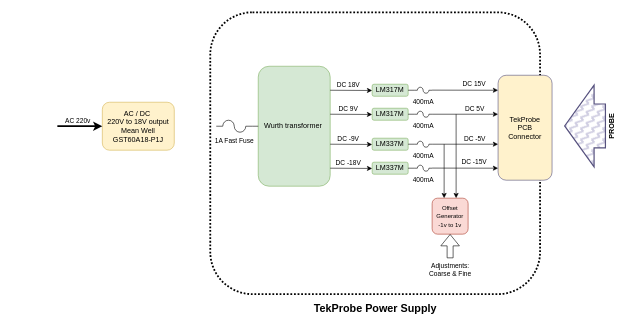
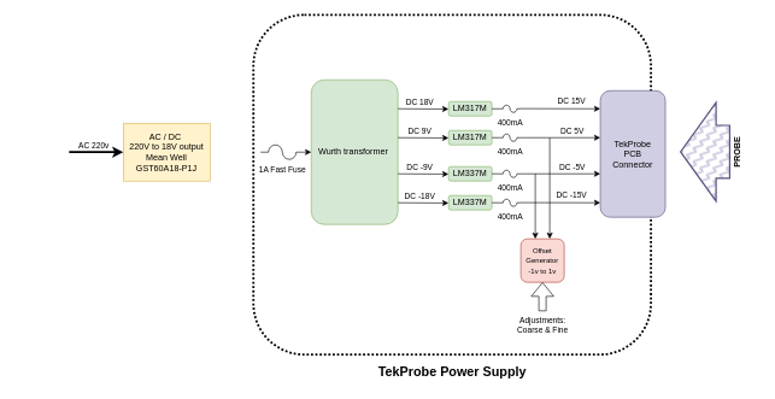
  <mxCell id="0" />
  <mxCell id="1" parent="0" />
  <mxCell id="2" value="" style="rounded=1;whiteSpace=wrap;html=1;fillColor=none;strokeWidth=3;dashed=1;dashPattern=1 1;" parent="1" vertex="1"><mxGeometry x="350" y="20" width="550" height="470" as="geometry" /></mxCell>
- <mxCell id="3" value="AC / DC&amp;nbsp;&lt;br&gt;220V to 18V output&lt;br&gt;Mean Well GST60A18-P1J" style="rounded=1;whiteSpace=wrap;html=1;fillColor=#fff2cc;strokeColor=#d6b656;" parent="1" vertex="1"><mxGeometry x="170" y="170" width="120" height="80" as="geometry" /></mxCell>
+ <mxCell id="3" value="AC / DC&amp;nbsp;&lt;br&gt;220V to 18V output&lt;br&gt;Mean Well GST60A18-P1J" style="whiteSpace=wrap;html=1;fillColor=#fff2cc;strokeColor=#d6b656;rounded=0;" parent="1" vertex="1"><mxGeometry x="170" y="170" width="120" height="80" as="geometry" /></mxCell>
  <mxCell id="4" value="" style="endArrow=classic;html=1;rounded=0;strokeWidth=3;entryX=0;entryY=0.5;entryDx=0;entryDy=0;" parent="1" source="40" target="3" edge="1"><mxGeometry relative="1" as="geometry"><mxPoint x="170" y="209.58" as="sourcePoint" /><mxPoint x="230" y="210" as="targetPoint" /></mxGeometry></mxCell>
  <mxCell id="5" value="AC 220v" style="edgeLabel;resizable=0;html=1;align=center;verticalAlign=middle;" parent="4" connectable="0" vertex="1"><mxGeometry relative="1" as="geometry"><mxPoint x="-5" y="-10" as="offset" /></mxGeometry></mxCell>
  <mxCell id="6" value="Wurth transformer&amp;nbsp;" style="rounded=1;whiteSpace=wrap;html=1;fillColor=#d5e8d4;strokeColor=#82b366;" parent="1" vertex="1"><mxGeometry x="430" y="110" width="120" height="200" as="geometry" /></mxCell>
  <mxCell id="7" value="" style="endArrow=classic;html=1;rounded=0;" parent="1" edge="1"><mxGeometry relative="1" as="geometry"><mxPoint x="550" y="150" as="sourcePoint" /><mxPoint x="620" y="150.42" as="targetPoint" /></mxGeometry></mxCell>
  <mxCell id="8" value="DC 18V" style="edgeLabel;resizable=0;html=1;align=center;verticalAlign=middle;" parent="7" connectable="0" vertex="1"><mxGeometry relative="1" as="geometry"><mxPoint x="-5" y="-10" as="offset" /></mxGeometry></mxCell>
  <mxCell id="9" value="" style="endArrow=classic;html=1;rounded=0;" parent="1" edge="1"><mxGeometry relative="1" as="geometry"><mxPoint x="550" y="190" as="sourcePoint" /><mxPoint x="620" y="190.42" as="targetPoint" /></mxGeometry></mxCell>
  <mxCell id="10" value="DC 9V" style="edgeLabel;resizable=0;html=1;align=center;verticalAlign=middle;" parent="9" connectable="0" vertex="1"><mxGeometry relative="1" as="geometry"><mxPoint x="-5" y="-10" as="offset" /></mxGeometry></mxCell>
  <mxCell id="11" value="" style="endArrow=classic;html=1;rounded=0;" parent="1" edge="1"><mxGeometry relative="1" as="geometry"><mxPoint x="550" y="240" as="sourcePoint" /><mxPoint x="620" y="240.42" as="targetPoint" /></mxGeometry></mxCell>
  <mxCell id="12" value="DC -9V" style="edgeLabel;resizable=0;html=1;align=center;verticalAlign=middle;" parent="11" connectable="0" vertex="1"><mxGeometry relative="1" as="geometry"><mxPoint x="-5" y="-10" as="offset" /></mxGeometry></mxCell>
  <mxCell id="13" value="" style="endArrow=classic;html=1;rounded=0;" parent="1" edge="1"><mxGeometry relative="1" as="geometry"><mxPoint x="550" y="280" as="sourcePoint" /><mxPoint x="620" y="280.42" as="targetPoint" /></mxGeometry></mxCell>
  <mxCell id="14" value="DC -18V" style="edgeLabel;resizable=0;html=1;align=center;verticalAlign=middle;" parent="13" connectable="0" vertex="1"><mxGeometry relative="1" as="geometry"><mxPoint x="-5" y="-10" as="offset" /></mxGeometry></mxCell>
  <mxCell id="15" value="LM317M" style="rounded=1;whiteSpace=wrap;html=1;fillColor=#d5e8d4;strokeColor=#82b366;" parent="1" vertex="1"><mxGeometry x="620" y="180" width="60" height="20" as="geometry" /></mxCell>
  <mxCell id="16" value="" style="endArrow=classic;html=1;rounded=0;exitX=1;exitY=0.5;exitDx=0;exitDy=0;exitPerimeter=0;" parent="1" source="22" edge="1"><mxGeometry relative="1" as="geometry"><mxPoint x="720" y="190" as="sourcePoint" /><mxPoint x="830" y="190" as="targetPoint" /></mxGeometry></mxCell>
  <mxCell id="17" value="DC 5V" style="edgeLabel;resizable=0;html=1;align=center;verticalAlign=middle;" parent="16" connectable="0" vertex="1"><mxGeometry relative="1" as="geometry"><mxPoint x="15" y="-10" as="offset" /></mxGeometry></mxCell>
  <mxCell id="18" value="LM337M" style="rounded=1;whiteSpace=wrap;html=1;fillColor=#d5e8d4;strokeColor=#82b366;" parent="1" vertex="1"><mxGeometry x="620" y="230" width="60" height="20" as="geometry" /></mxCell>
  <mxCell id="19" value="" style="endArrow=classic;html=1;rounded=0;exitX=1;exitY=0.5;exitDx=0;exitDy=0;exitPerimeter=0;" parent="1" source="24" edge="1"><mxGeometry relative="1" as="geometry"><mxPoint x="740" y="240" as="sourcePoint" /><mxPoint x="830" y="240" as="targetPoint" /></mxGeometry></mxCell>
  <mxCell id="20" value="DC -5V" style="edgeLabel;resizable=0;html=1;align=center;verticalAlign=middle;" parent="19" connectable="0" vertex="1"><mxGeometry relative="1" as="geometry"><mxPoint x="15" y="-10" as="offset" /></mxGeometry></mxCell>
  <mxCell id="21" style="edgeStyle=orthogonalEdgeStyle;rounded=0;orthogonalLoop=1;jettySize=auto;html=1;exitX=0;exitY=0.5;exitDx=0;exitDy=0;exitPerimeter=0;entryX=1;entryY=0.5;entryDx=0;entryDy=0;endArrow=none;endFill=0;" parent="1" source="22" target="15" edge="1"><mxGeometry relative="1" as="geometry" /></mxCell>
  <mxCell id="22" value="&lt;font style=&quot;font-size: 11px;&quot;&gt;400mA&lt;/font&gt;" style="pointerEvents=1;verticalLabelPosition=bottom;shadow=0;dashed=0;align=center;html=1;verticalAlign=top;shape=mxgraph.electrical.miscellaneous.fuse_4;" parent="1" vertex="1"><mxGeometry x="690" y="185" width="30" height="10" as="geometry" /></mxCell>
  <mxCell id="23" style="edgeStyle=orthogonalEdgeStyle;rounded=0;orthogonalLoop=1;jettySize=auto;html=1;exitX=0;exitY=0.5;exitDx=0;exitDy=0;exitPerimeter=0;entryX=1;entryY=0.5;entryDx=0;entryDy=0;endArrow=none;endFill=0;" parent="1" source="24" target="18" edge="1"><mxGeometry relative="1" as="geometry" /></mxCell>
  <mxCell id="24" value="&lt;font style=&quot;font-size: 11px;&quot;&gt;400mA&lt;/font&gt;" style="pointerEvents=1;verticalLabelPosition=bottom;shadow=0;dashed=0;align=center;html=1;verticalAlign=top;shape=mxgraph.electrical.miscellaneous.fuse_4;" parent="1" vertex="1"><mxGeometry x="690" y="235" width="30" height="10" as="geometry" /></mxCell>
  <mxCell id="25" value="LM317M" style="rounded=1;whiteSpace=wrap;html=1;fillColor=#d5e8d4;strokeColor=#82b366;" parent="1" vertex="1"><mxGeometry x="620" y="140" width="60" height="20" as="geometry" /></mxCell>
  <mxCell id="26" value="LM337M" style="rounded=1;whiteSpace=wrap;html=1;fillColor=#d5e8d4;strokeColor=#82b366;" parent="1" vertex="1"><mxGeometry x="620" y="270" width="60" height="20" as="geometry" /></mxCell>
  <mxCell id="27" style="edgeStyle=orthogonalEdgeStyle;rounded=0;orthogonalLoop=1;jettySize=auto;html=1;exitX=0;exitY=0.5;exitDx=0;exitDy=0;exitPerimeter=0;entryX=1;entryY=0.5;entryDx=0;entryDy=0;endArrow=none;endFill=0;" parent="1" source="28" target="26" edge="1"><mxGeometry relative="1" as="geometry" /></mxCell>
  <mxCell id="28" value="&lt;font style=&quot;font-size: 11px;&quot;&gt;400mA&lt;/font&gt;" style="pointerEvents=1;verticalLabelPosition=bottom;shadow=0;dashed=0;align=center;html=1;verticalAlign=top;shape=mxgraph.electrical.miscellaneous.fuse_4;" parent="1" vertex="1"><mxGeometry x="690" y="275" width="30" height="10" as="geometry" /></mxCell>
  <mxCell id="29" style="edgeStyle=orthogonalEdgeStyle;rounded=0;orthogonalLoop=1;jettySize=auto;html=1;exitX=0;exitY=0.5;exitDx=0;exitDy=0;exitPerimeter=0;entryX=1;entryY=0.5;entryDx=0;entryDy=0;endArrow=none;endFill=0;" parent="1" source="30" target="25" edge="1"><mxGeometry relative="1" as="geometry" /></mxCell>
  <mxCell id="30" value="&lt;font style=&quot;font-size: 11px;&quot;&gt;400mA&lt;/font&gt;" style="pointerEvents=1;verticalLabelPosition=bottom;shadow=0;dashed=0;align=center;html=1;verticalAlign=top;shape=mxgraph.electrical.miscellaneous.fuse_4;" parent="1" vertex="1"><mxGeometry x="690" y="145" width="30" height="10" as="geometry" /></mxCell>
  <mxCell id="31" value="" style="endArrow=classic;html=1;rounded=0;exitX=1;exitY=0.5;exitDx=0;exitDy=0;exitPerimeter=0;" parent="1" edge="1"><mxGeometry relative="1" as="geometry"><mxPoint x="720" y="149.8" as="sourcePoint" /><mxPoint x="830" y="150" as="targetPoint" /></mxGeometry></mxCell>
  <mxCell id="32" value="DC 15V" style="edgeLabel;resizable=0;html=1;align=center;verticalAlign=middle;" parent="31" connectable="0" vertex="1"><mxGeometry relative="1" as="geometry"><mxPoint x="15" y="-10" as="offset" /></mxGeometry></mxCell>
  <mxCell id="33" value="" style="endArrow=classic;html=1;rounded=0;exitX=1;exitY=0.5;exitDx=0;exitDy=0;exitPerimeter=0;" parent="1" edge="1"><mxGeometry relative="1" as="geometry"><mxPoint x="720" y="279.8" as="sourcePoint" /><mxPoint x="830" y="280" as="targetPoint" /></mxGeometry></mxCell>
  <mxCell id="34" value="DC -15V" style="edgeLabel;resizable=0;html=1;align=center;verticalAlign=middle;" parent="33" connectable="0" vertex="1"><mxGeometry relative="1" as="geometry"><mxPoint x="15" y="-10" as="offset" /></mxGeometry></mxCell>
- <mxCell id="35" value="TekProbe&lt;br&gt;PCB&lt;br&gt;Connector" style="rounded=1;whiteSpace=wrap;html=1;fillColor=#fff2cc;strokeColor=#56517e;" parent="1" vertex="1"><mxGeometry x="830" y="125" width="90" height="175" as="geometry" /></mxCell>
+ <mxCell id="35" value="TekProbe&lt;br&gt;PCB&lt;br&gt;Connector" style="rounded=1;whiteSpace=wrap;html=1;fillColor=#d0cee2;strokeColor=#56517e;" parent="1" vertex="1"><mxGeometry x="830" y="125" width="90" height="175" as="geometry" /></mxCell>
  <mxCell id="36" value="" style="endArrow=classic;html=1;rounded=0;" parent="1" edge="1"><mxGeometry width="50" height="50" relative="1" as="geometry"><mxPoint x="760" y="190" as="sourcePoint" /><mxPoint x="760" y="330" as="targetPoint" /></mxGeometry></mxCell>
  <mxCell id="37" value="" style="endArrow=classic;html=1;rounded=0;" parent="1" edge="1"><mxGeometry width="50" height="50" relative="1" as="geometry"><mxPoint x="740" y="240" as="sourcePoint" /><mxPoint x="740" y="330" as="targetPoint" /></mxGeometry></mxCell>
  <mxCell id="38" value="&lt;font style=&quot;font-size: 10px;&quot;&gt;Offset Generator &lt;br&gt;-1v to 1v&lt;/font&gt;" style="rounded=1;whiteSpace=wrap;html=1;fillColor=#fad9d5;strokeColor=#ae4132;" parent="1" vertex="1"><mxGeometry x="720" y="330" width="60" height="60" as="geometry" /></mxCell>
  <mxCell id="39" value="Adjustments: &lt;br&gt;Coarse &amp;amp; Fine" style="shape=flexArrow;endArrow=classic;html=1;rounded=0;entryX=0.5;entryY=1;entryDx=0;entryDy=0;fillColor=none;" parent="1" target="38" edge="1"><mxGeometry x="-1" y="-20" width="50" height="50" relative="1" as="geometry"><mxPoint x="750" y="430" as="sourcePoint" /><mxPoint x="750" y="410" as="targetPoint" /><mxPoint x="-20" y="20" as="offset" /></mxGeometry></mxCell>
  <mxCell id="40" value="" style="shape=image;verticalLabelPosition=bottom;labelBackgroundColor=default;verticalAlign=top;aspect=fixed;imageAspect=0;image=https://cdn1.iconfinder.com/data/icons/electricity-26/400/Power_Connector-iec_c13-iec_c14-power_cord-coupler-power_plug-appliance-cable-electricity-512.png;" parent="1" vertex="1"><mxGeometry x="20" y="172.5" width="75" height="75" as="geometry" /></mxCell>
  <mxCell id="41" value="&lt;font style=&quot;font-size: 18px;&quot;&gt;&lt;b&gt;TekProbe Power Supply&lt;/b&gt;&lt;/font&gt;" style="text;html=1;strokeColor=none;fillColor=none;align=center;verticalAlign=middle;whiteSpace=wrap;rounded=0;" parent="1" vertex="1"><mxGeometry x="502.5" y="500" width="245" height="30" as="geometry" /></mxCell>
- <mxCell id="42" style="edgeStyle=orthogonalEdgeStyle;rounded=0;orthogonalLoop=1;jettySize=auto;html=1;exitX=1;exitY=0.5;exitDx=0;exitDy=0;exitPerimeter=0;entryX=0;entryY=0.5;entryDx=0;entryDy=0;endArrow=none;" parent="1" source="43" target="6" edge="1"><mxGeometry relative="1" as="geometry" /></mxCell>
+ <mxCell id="42" style="edgeStyle=orthogonalEdgeStyle;rounded=0;orthogonalLoop=1;jettySize=auto;html=1;exitX=1;exitY=0.5;exitDx=0;exitDy=0;exitPerimeter=0;entryX=0;entryY=0.5;entryDx=0;entryDy=0;" parent="1" source="43" target="6" edge="1"><mxGeometry relative="1" as="geometry" /></mxCell>
  <mxCell id="43" value="&lt;font style=&quot;font-size: 11px;&quot;&gt;1A Fast Fuse&lt;/font&gt;" style="pointerEvents=1;verticalLabelPosition=bottom;shadow=0;dashed=0;align=center;html=1;verticalAlign=top;shape=mxgraph.electrical.miscellaneous.fuse_4;" parent="1" vertex="1"><mxGeometry x="360" y="200" width="60" height="20" as="geometry" /></mxCell>
  <mxCell id="44" value="" style="shape=flexArrow;endArrow=classic;html=1;rounded=0;endWidth=61.368;endSize=15.693;width=72.195;fillColor=#d0cee2;strokeColor=#56517e;fillStyle=zigzag-line;strokeWidth=2;" parent="1" edge="1"><mxGeometry width="50" height="50" relative="1" as="geometry"><mxPoint x="1010" y="209.58" as="sourcePoint" /><mxPoint x="940" y="209.58" as="targetPoint" /></mxGeometry></mxCell>
  <mxCell id="45" value="&lt;b&gt;PROBE&lt;/b&gt;" style="text;html=1;strokeColor=none;fillColor=none;align=center;verticalAlign=middle;whiteSpace=wrap;rounded=0;rotation=-90;" parent="1" vertex="1"><mxGeometry x="990" y="195" width="60" height="30" as="geometry" /></mxCell>
